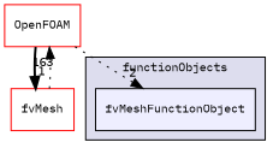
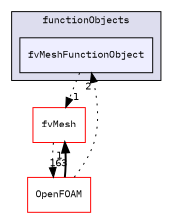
  digraph {
    compound=true
    fontname="IBM Plex Mono"
    node [fontname="IBM Plex Mono" fontsize=10 shape=box color=red]
    edge [fontname="IBM Plex Mono" headlabel=1 labeldistance=1.5 labelfontname=Helvetica labelfontsize=10 style=dotted]
    n1 [fillcolor="#eeeeff" label=fvMeshFunctionObject pencolor=black style=filled color=""]
    n2 [label=fvMesh]
    n3 [label=OpenFOAM]
    subgraph cluster_1 {
      bgcolor="#ddddee"
      fontsize=10
      label=functionObjects
      pencolor=black
      n1
    }
+   n1 -> n2
    n2 -> n3 [headlabel=163]
    n3 -> n1 [headlabel=2]
    n3 -> n2 [style=bold]
  }
